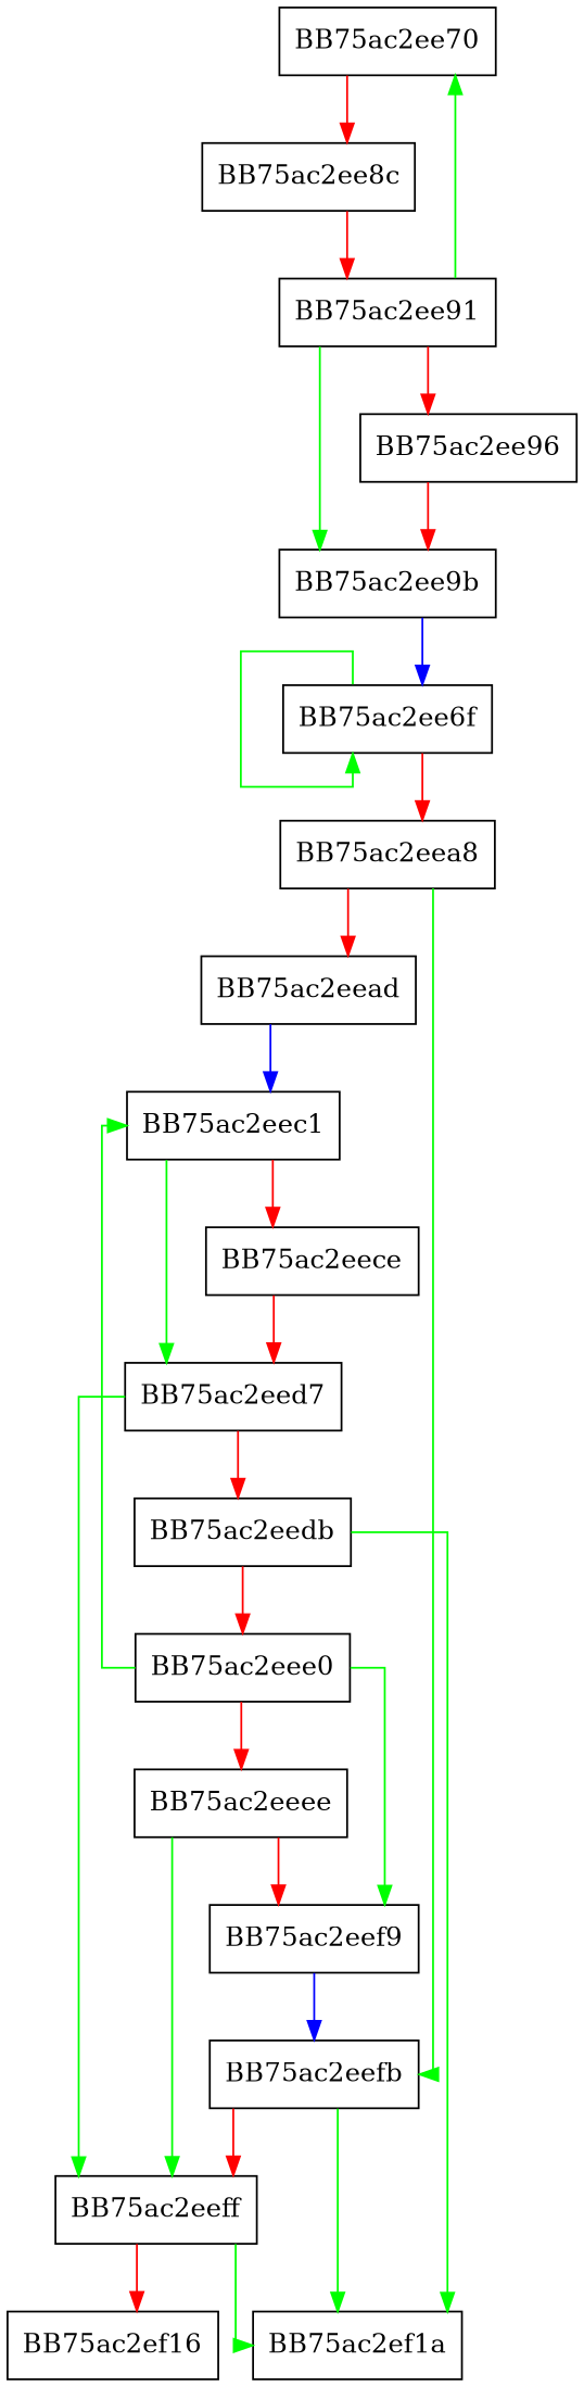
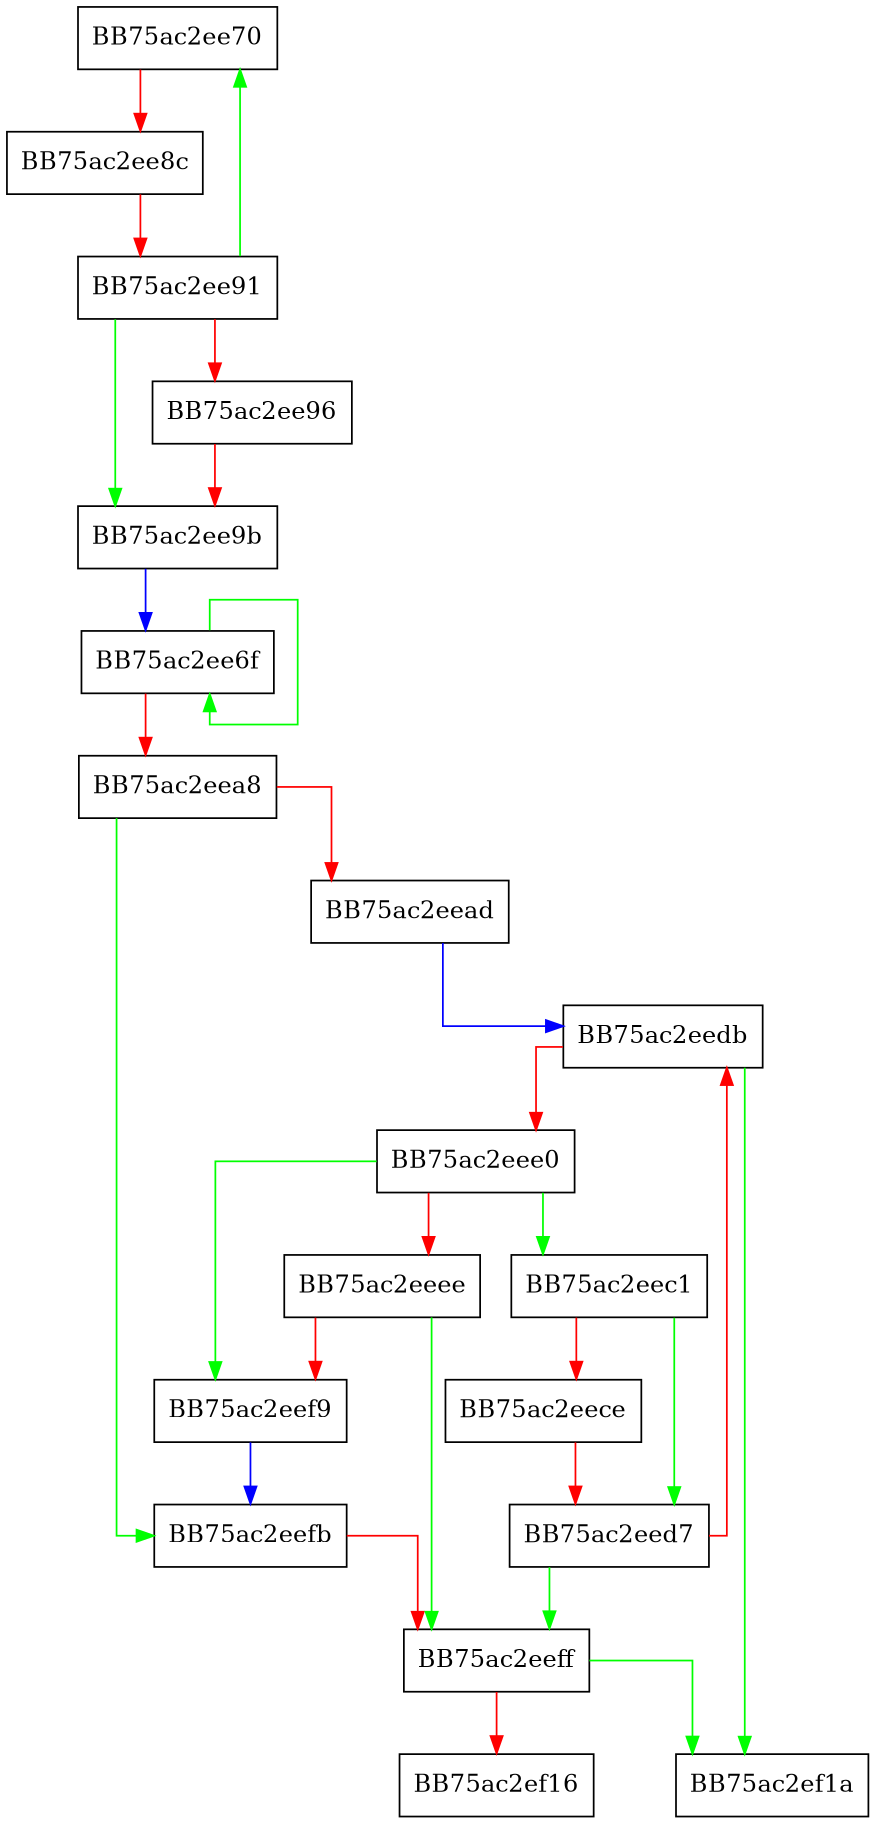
  digraph {
    splines=ortho
    node [shape=box]
    edge [color=red]
    BB75ac2ee70
    BB75ac2ee8c
    BB75ac2ee91
    BB75ac2ee9b
    BB75ac2ee96
    n6 [label=BB75ac2ee6f]
    BB75ac2eea8
    BB75ac2eefb
    BB75ac2eead
    BB75ac2eeff
    BB75ac2ef1a
    BB75ac2eec1
    BB75ac2ef16
    BB75ac2eed7
    BB75ac2eece
    BB75ac2eedb
    BB75ac2eee0
    BB75ac2eef9
    BB75ac2eeee
    BB75ac2ee70 -> BB75ac2ee8c
    BB75ac2ee8c -> BB75ac2ee91
    BB75ac2ee91 -> BB75ac2ee70 [color=green]
    BB75ac2ee91 -> BB75ac2ee9b [color=green]
    BB75ac2ee91 -> BB75ac2ee96
    BB75ac2ee9b -> n6 [color=blue]
    BB75ac2ee96 -> BB75ac2ee9b
    n6 -> n6 [color=green]
    n6 -> BB75ac2eea8
    BB75ac2eea8 -> BB75ac2eefb [color=green]
    BB75ac2eea8 -> BB75ac2eead
    BB75ac2eefb -> BB75ac2eeff
-   BB75ac2eefb -> BB75ac2ef1a [color=green]
-   BB75ac2eead -> BB75ac2eec1 [color=blue]
+   BB75ac2eead -> BB75ac2eedb [color=blue]
    BB75ac2eeff -> BB75ac2ef1a [color=green]
    BB75ac2eeff -> BB75ac2ef16
    BB75ac2eec1 -> BB75ac2eed7 [color=green]
    BB75ac2eec1 -> BB75ac2eece
    BB75ac2eed7 -> BB75ac2eeff [color=green]
    BB75ac2eed7 -> BB75ac2eedb
    BB75ac2eece -> BB75ac2eed7
    BB75ac2eedb -> BB75ac2ef1a [color=green]
    BB75ac2eedb -> BB75ac2eee0
    BB75ac2eee0 -> BB75ac2eec1 [color=green]
    BB75ac2eee0 -> BB75ac2eef9 [color=green]
    BB75ac2eee0 -> BB75ac2eeee
    BB75ac2eef9 -> BB75ac2eefb [color=blue]
    BB75ac2eeee -> BB75ac2eeff [color=green]
    BB75ac2eeee -> BB75ac2eef9
  }
